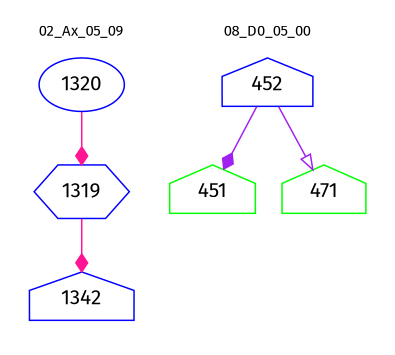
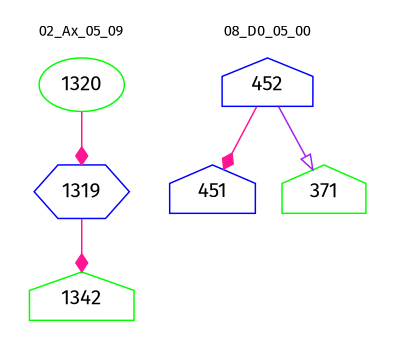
  digraph {
    fontname="Fira Sans"
    node [color=blue fontname="Fira Sans" shape=house]
    edge [arrowhead=diamond color=deeppink fontname="Fira Sans"]
-   n1 [label=1320 shape=ellipse]
+   n1 [color=green label=1320 shape=ellipse]
    n2 [label=1319 shape=hexagon]
-   n3 [label=1342]
+   n3 [color=green label=1342]
    n4 [label=452]
-   n5 [color=green label=451]
-   n6 [color=green label=471]
+   n5 [label=451]
+   n6 [color=green label=371]
    subgraph cluster_1 {
      color=white
      fontsize=10
      label="02_Ax_05_09"
      n1
      n2
      n3
    }
    subgraph cluster_2 {
      color=white
      fontsize=10
      label="08_D0_05_00"
      n4
      n5
      n6
    }
    n1 -> n2
    n2 -> n3
-   n4 -> n5 [color=purple]
+   n4 -> n5
    n4 -> n6 [arrowhead=onormal color=purple]
  }
